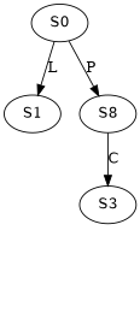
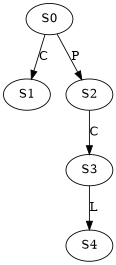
  strict digraph {
    S0
    S1
-   S2 [label=S8]
+   S2
    S3
-   S0 -> S1 [label=L]
+   S4
+   S0 -> S1 [label=C]
    S0 -> S2 [label=P]
    S2 -> S3 [label=C]
+   S3 -> S4 [label=L]
  }
